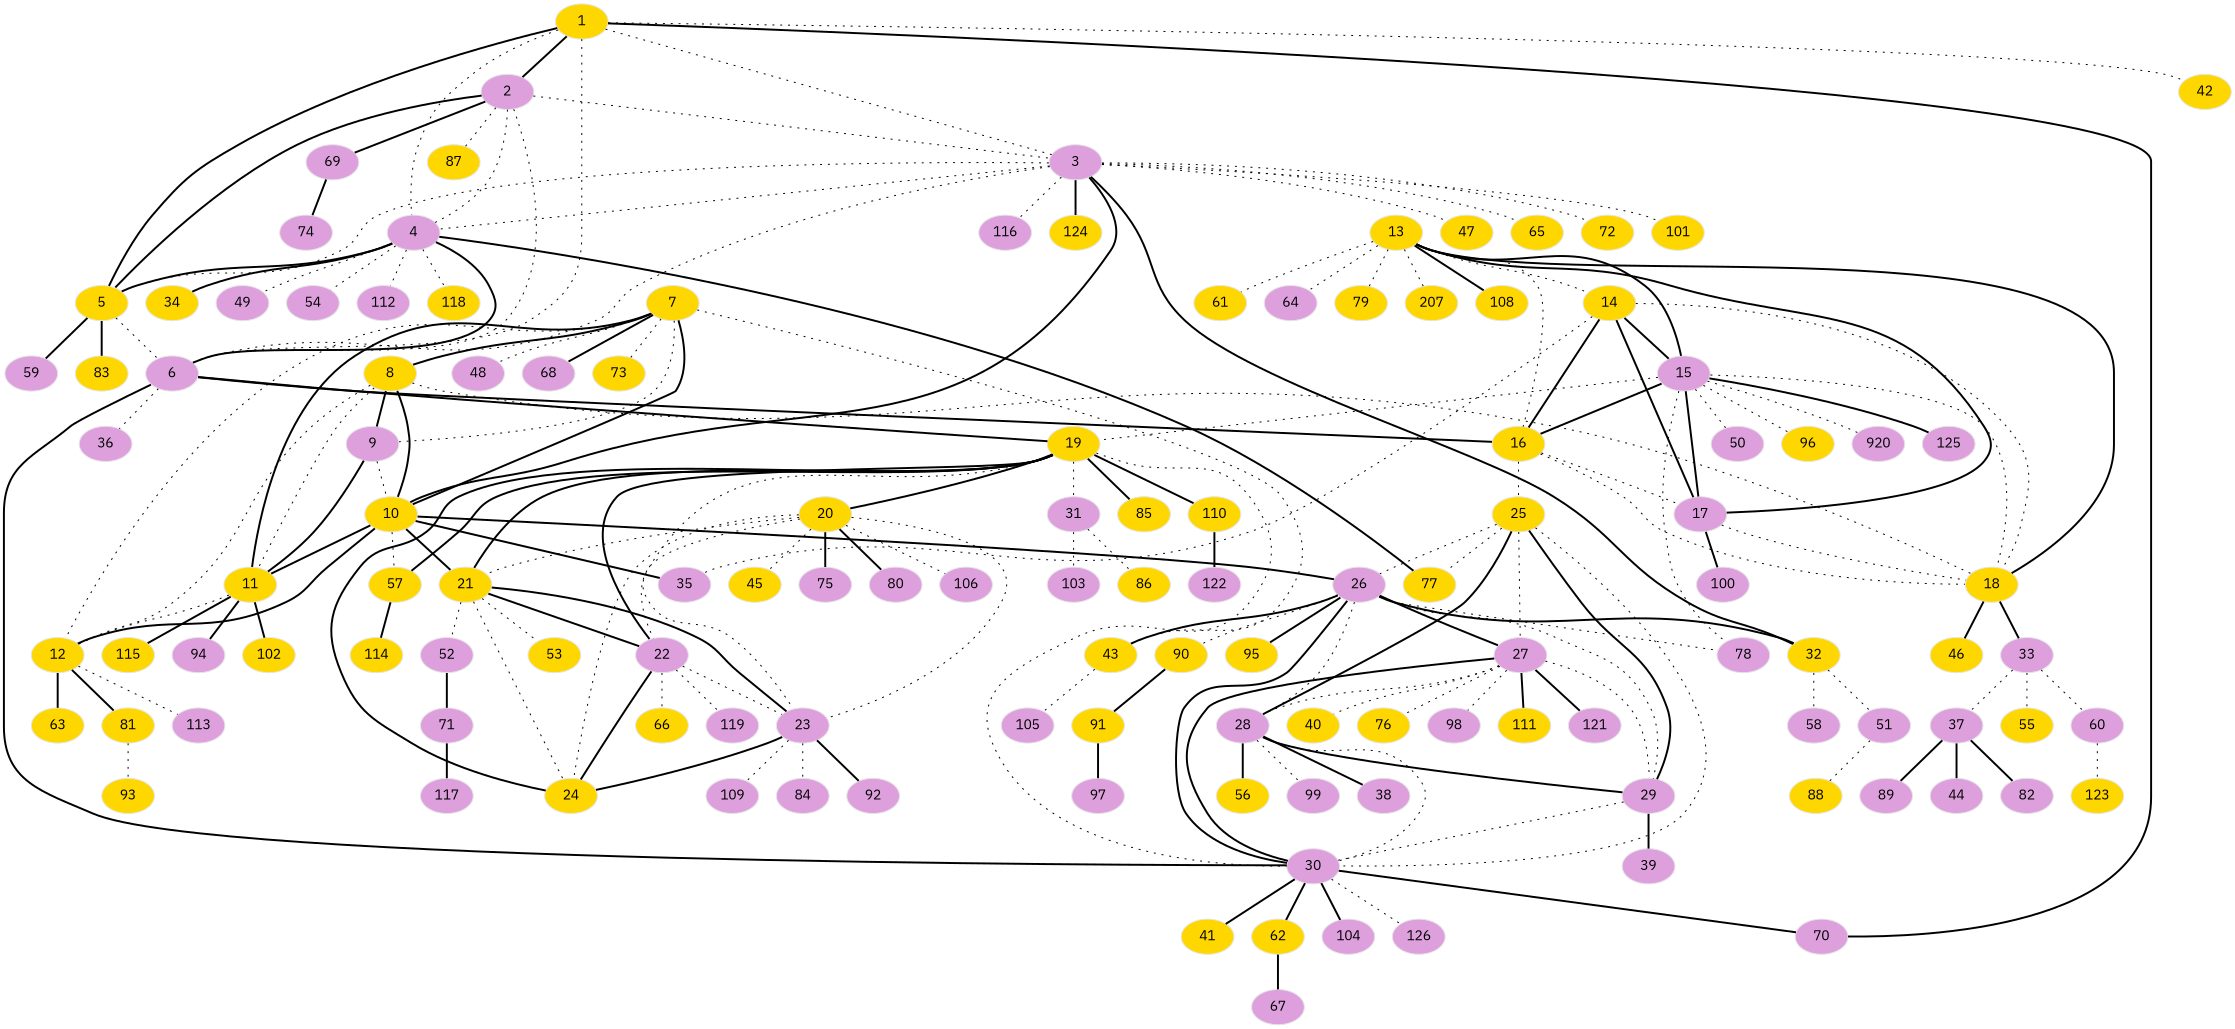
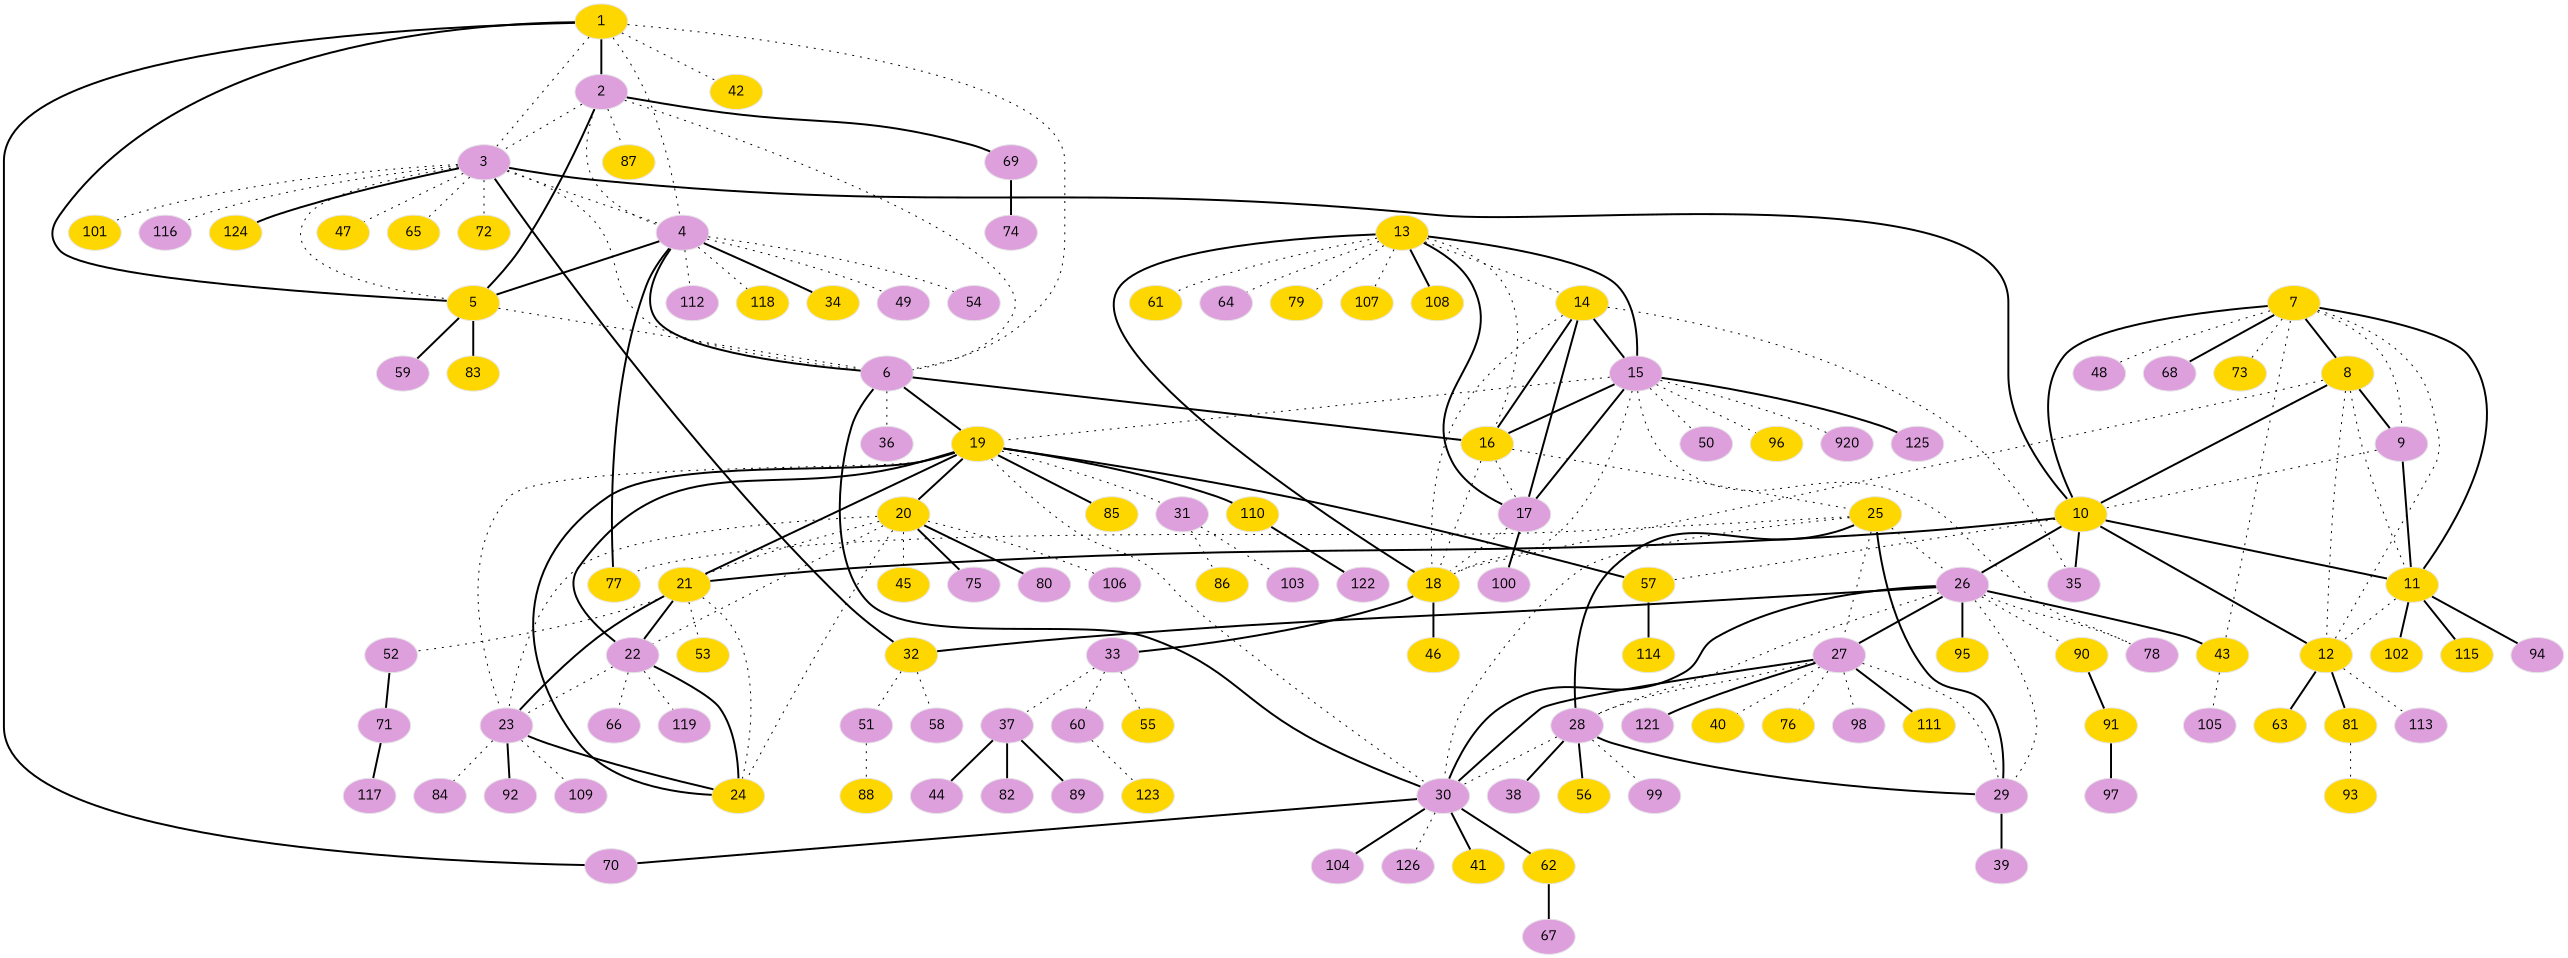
  graph {
    fontname="IBM Plex Sans"
    node [color=gray90 fillcolor=plum fontname="IBM Plex Sans" style=filled]
    edge [fontname="IBM Plex Sans" style=dotted]
    1 [fillcolor=gold]
    2
    3
    4
    5 [fillcolor=gold]
    6
    42 [fillcolor=gold]
    70
    69
    87 [fillcolor=gold]
    10 [fillcolor=gold]
    32 [fillcolor=gold]
    47 [fillcolor=gold]
    65 [fillcolor=gold]
    72 [fillcolor=gold]
    101 [fillcolor=gold]
    116
    124 [fillcolor=gold]
    34 [fillcolor=gold]
    49
    54
    77 [fillcolor=gold]
    112
    118 [fillcolor=gold]
    59
    83 [fillcolor=gold]
    16 [fillcolor=gold]
    19 [fillcolor=gold]
    30
    36
    74
    11 [fillcolor=gold]
    12 [fillcolor=gold]
    21 [fillcolor=gold]
    26
    35
    57 [fillcolor=gold]
    51
    58
    18 [fillcolor=gold]
    17
    25 [fillcolor=gold]
    20 [fillcolor=gold]
    22
    23
    24 [fillcolor=gold]
    31
    85 [fillcolor=gold]
    110 [fillcolor=gold]
    41 [fillcolor=gold]
    62 [fillcolor=gold]
    104
    126
    7 [fillcolor=gold]
    8 [fillcolor=gold]
    9
    43 [fillcolor=gold]
    48
    68
    73 [fillcolor=gold]
    94
    102 [fillcolor=gold]
    115 [fillcolor=gold]
    63 [fillcolor=gold]
    81 [fillcolor=gold]
    113
    105
    33
    46 [fillcolor=gold]
    52
    53 [fillcolor=gold]
    78
    27
    28
    29
    90 [fillcolor=gold]
    95 [fillcolor=gold]
    114 [fillcolor=gold]
    93 [fillcolor=gold]
    13 [fillcolor=gold]
    14 [fillcolor=gold]
    15
    61 [fillcolor=gold]
    64
    79 [fillcolor=gold]
-   107 [fillcolor=gold label=207]
+   107 [fillcolor=gold]
    108 [fillcolor=gold]
    50
    96 [fillcolor=gold]
    n90 [label=920]
    125
    100
    37
    55 [fillcolor=gold]
    60
    45 [fillcolor=gold]
    75
    80
    106
-   66 [fillcolor=gold]
+   66
    119
    84
    92
    109
    86 [fillcolor=gold]
    103
    122
    71
    40 [fillcolor=gold]
    76 [fillcolor=gold]
    98
    111 [fillcolor=gold]
    121
    38
    56 [fillcolor=gold]
    99
    39
    91 [fillcolor=gold]
    67
    88 [fillcolor=gold]
    44
    82
    89
    123 [fillcolor=gold]
    117
    97
    1 -- 2 [style=bold]
    1 -- 3
    1 -- 4
    1 -- 5 [style=bold]
    1 -- 6
    1 -- 42
    1 -- 70 [style=bold]
    2 -- 3
    2 -- 4
    2 -- 5 [style=bold]
    2 -- 6
    2 -- 69 [style=bold]
    2 -- 87
    3 -- 4
    3 -- 5
    3 -- 6
    3 -- 10 [style=bold]
    3 -- 32 [style=bold]
    3 -- 47
    3 -- 65
    3 -- 72
    3 -- 101
    3 -- 116
    3 -- 124 [style=bold]
    4 -- 5 [style=bold]
    4 -- 6 [style=bold]
    4 -- 34 [style=bold]
    4 -- 49
    4 -- 54
    4 -- 77 [style=bold]
    4 -- 112
    4 -- 118
    5 -- 6
    5 -- 59 [style=bold]
    5 -- 83 [style=bold]
    6 -- 16 [style=bold]
    6 -- 19 [style=bold]
    6 -- 30 [style=bold]
    6 -- 36
    69 -- 74 [style=bold]
    10 -- 11 [style=bold]
    10 -- 12 [style=bold]
    10 -- 21 [style=bold]
    10 -- 26 [style=bold]
    10 -- 35 [style=bold]
    10 -- 57
    32 -- 51
    32 -- 58
    16 -- 18
    16 -- 17
    16 -- 25
    19 -- 30
    19 -- 21 [style=bold]
    19 -- 57 [style=bold]
    19 -- 20 [style=bold]
    19 -- 22 [style=bold]
    19 -- 23
    19 -- 24 [style=bold]
    19 -- 31
    19 -- 85 [style=bold]
    19 -- 110 [style=bold]
    30 -- 70 [style=bold]
    30 -- 41 [style=bold]
    30 -- 62 [style=bold]
    30 -- 104 [style=bold]
    30 -- 126
    11 -- 12
    11 -- 94 [style=bold]
    11 -- 102 [style=bold]
    11 -- 115 [style=bold]
    12 -- 63 [style=bold]
    12 -- 81 [style=bold]
    12 -- 113
    21 -- 22 [style=bold]
    21 -- 23 [style=bold]
    21 -- 24
    21 -- 52
    21 -- 53
    26 -- 32 [style=bold]
    26 -- 30 [style=bold]
    26 -- 43 [style=bold]
    26 -- 78
    26 -- 27 [style=bold]
    26 -- 28
    26 -- 29
    26 -- 90
    26 -- 95 [style=bold]
    57 -- 114 [style=bold]
    51 -- 88
    18 -- 33 [style=bold]
    18 -- 46 [style=bold]
    17 -- 18
    17 -- 100 [style=bold]
    25 -- 77
    25 -- 30
    25 -- 26
    25 -- 27
    25 -- 28 [style=bold]
    25 -- 29 [style=bold]
    20 -- 21
    20 -- 22
    20 -- 23
    20 -- 24
    20 -- 45
    20 -- 75 [style=bold]
    20 -- 80 [style=bold]
    20 -- 106
    22 -- 23
    22 -- 24 [style=bold]
    22 -- 66
    22 -- 119
    23 -- 24 [style=bold]
    23 -- 84
    23 -- 92 [style=bold]
    23 -- 109
    31 -- 86
    31 -- 103
    110 -- 122 [style=bold]
    62 -- 67 [style=bold]
    7 -- 10 [style=bold]
    7 -- 11 [style=bold]
    7 -- 12
    7 -- 8 [style=bold]
    7 -- 9
    7 -- 43
    7 -- 48
    7 -- 68 [style=bold]
    7 -- 73
    8 -- 10 [style=bold]
    8 -- 11
    8 -- 12
    8 -- 18
    8 -- 9 [style=bold]
    9 -- 10
    9 -- 11 [style=bold]
    43 -- 105
    81 -- 93
    33 -- 37
    33 -- 55
    33 -- 60
    52 -- 71 [style=bold]
    27 -- 30 [style=bold]
    27 -- 28
    27 -- 29
    27 -- 40
    27 -- 76
    27 -- 98
    27 -- 111 [style=bold]
    27 -- 121 [style=bold]
    28 -- 30
    28 -- 29 [style=bold]
    28 -- 38 [style=bold]
    28 -- 56 [style=bold]
    28 -- 99
-   29 -- 30
    29 -- 39 [style=bold]
    90 -- 91 [style=bold]
    13 -- 16
    13 -- 18 [style=bold]
    13 -- 17 [style=bold]
    13 -- 14
    13 -- 15 [style=bold]
    13 -- 61
    13 -- 64
    13 -- 79
    13 -- 107
    13 -- 108 [style=bold]
    14 -- 16 [style=bold]
    14 -- 35
    14 -- 18
    14 -- 17 [style=bold]
    14 -- 15 [style=bold]
    15 -- 16 [style=bold]
    15 -- 19
    15 -- 18
    15 -- 17 [style=bold]
    15 -- 78
    15 -- 50
    15 -- 96
    15 -- n90
    15 -- 125 [style=bold]
    37 -- 44 [style=bold]
    37 -- 82 [style=bold]
    37 -- 89 [style=bold]
    60 -- 123
    71 -- 117 [style=bold]
    91 -- 97 [style=bold]
  }
